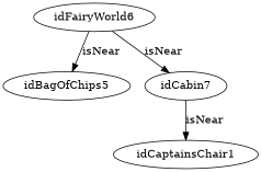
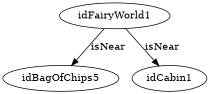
  strict digraph {
    edge [edge_type=relationship]
-   idFairyWorld1 [node_type=entity_node root=root label=idFairyWorld6]
+   idFairyWorld1 [node_type=entity_node root=root]
    n2 [label=idBagOfChips5]
-   idCabin1 [label=idCabin7]
-   idCaptainsChair1
+   idCabin1
    idFairyWorld1 -> n2 [label=isNear]
    idFairyWorld1 -> idCabin1 [label=isNear]
-   idCabin1 -> idCaptainsChair1 [label=isNear]
  }
